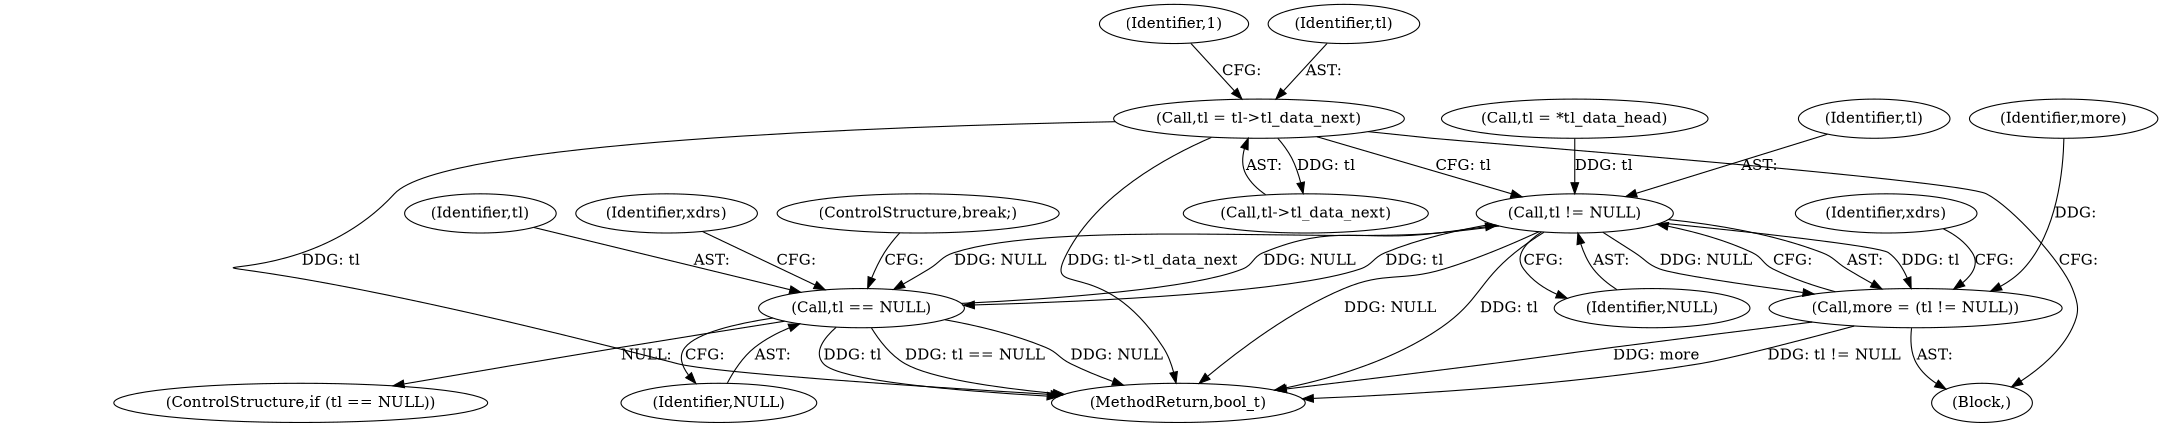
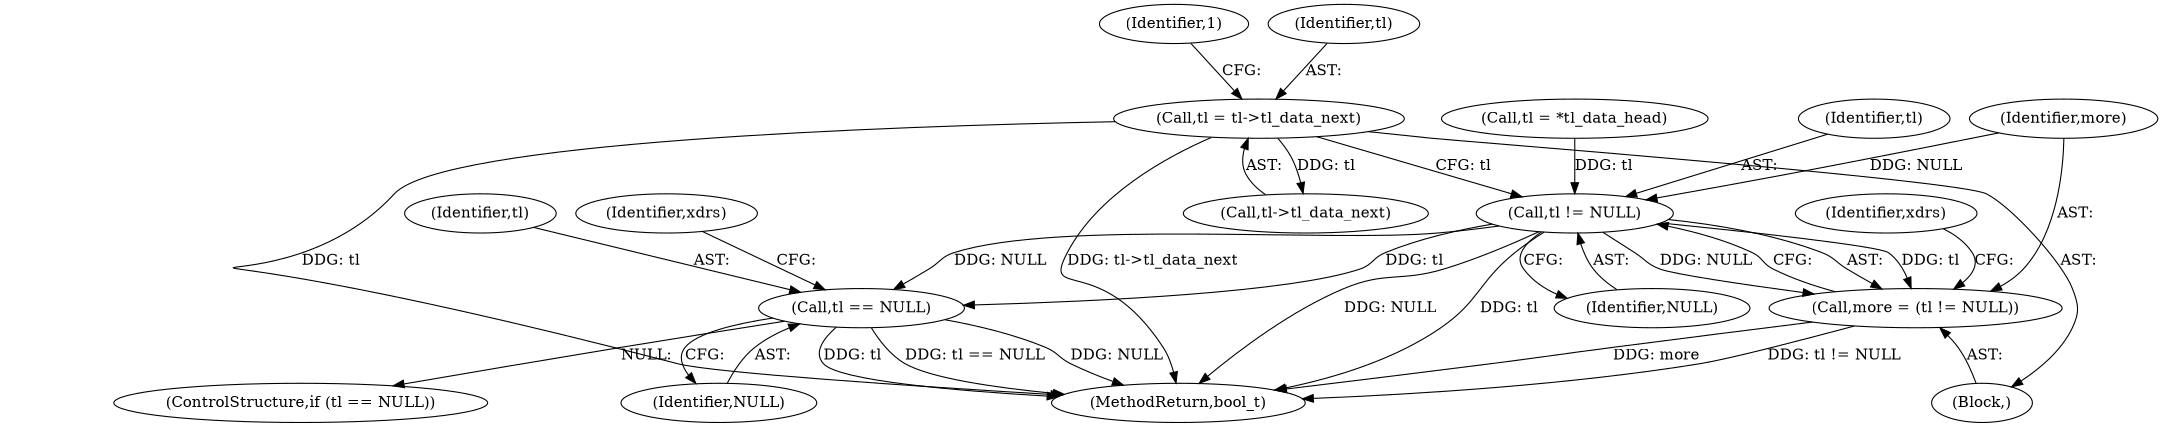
  digraph {
    n1 [label="(Call,tl = tl->tl_data_next)"]
    n2 [label="(Call,tl != NULL)"]
    n3 [label="(MethodReturn,bool_t)"]
    n4 [label="(Block,)"]
    n5 [label="(Call,tl->tl_data_next)"]
    n6 [label="(Call,more = (tl != NULL))"]
    n7 [label="(Call,tl == NULL)"]
    n8 [label="(Identifier,NULL)"]
    n9 [label="(Identifier,NULL)"]
    n10 [label="(ControlStructure,if (tl == NULL))"]
    n11 [label="(Identifier,1)"]
    n12 [label="(Identifier,tl)"]
    n13 [label="(Identifier,xdrs)"]
    n14 [label="(Identifier,tl)"]
    n15 [label="(Call,tl = *tl_data_head)"]
    n16 [label="(Identifier,xdrs)"]
-   n17 [label="(ControlStructure,break;)"]
    n18 [label="(Identifier,tl)"]
    n19 [label="(Identifier,more)"]
    n1 -> n2 [label="CFG: tl"]
    n1 -> n3 [label="DDG: tl->tl_data_next"]
    n1 -> n3 [label="DDG: tl"]
-   n1 -> n4 [label="CFG: "]
+   n1 -> n4 [label="AST: "]
    n1 -> n5 [label="DDG: tl"]
    n2 -> n3 [label="DDG: tl"]
    n2 -> n3 [label="DDG: NULL"]
    n2 -> n6 [label="AST: "]
    n2 -> n6 [label="DDG: tl"]
    n2 -> n6 [label="DDG: NULL"]
    n2 -> n7 [label="DDG: tl"]
    n2 -> n7 [label="DDG: NULL"]
    n2 -> n8 [label="CFG: "]
    n5 -> n1 [label="AST: "]
    n6 -> n2 [label="CFG: "]
    n6 -> n3 [label="DDG: more"]
    n6 -> n3 [label="DDG: tl != NULL"]
-   n6 -> n4 [label="AST: "]
-   n7 -> n2 [label="DDG: NULL"]
+   n4 -> n6 [label="AST: "]
+   n19 -> n2 [label="DDG: NULL"]
    n7 -> n3 [label="DDG: tl == NULL"]
    n7 -> n3 [label="DDG: NULL"]
    n7 -> n3 [label="DDG: tl"]
    n7 -> n9 [label="CFG: "]
    n7 -> n10 [label="NULL: "]
    n8 -> n2 [label="AST: "]
    n9 -> n7 [label="AST: "]
    n11 -> n1 [label="CFG: "]
    n12 -> n7 [label="AST: "]
    n13 -> n7 [label="CFG: "]
    n14 -> n1 [label="AST: "]
    n15 -> n2 [label="DDG: tl"]
    n16 -> n6 [label="CFG: "]
-   n17 -> n7 [label="CFG: "]
    n18 -> n2 [label="AST: "]
-   n19 -> n6 [label="DDG: "]
+   n19 -> n6 [label="AST: "]
  }
